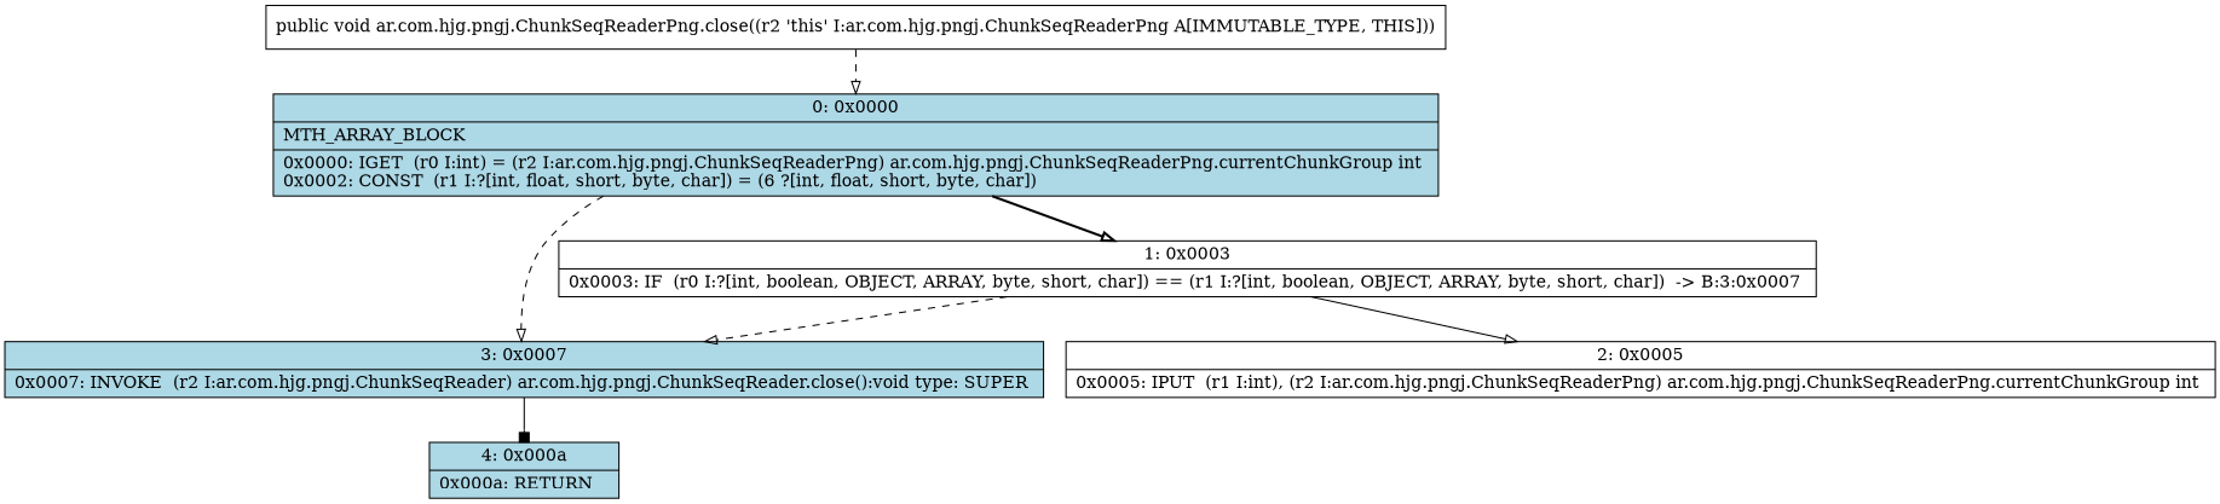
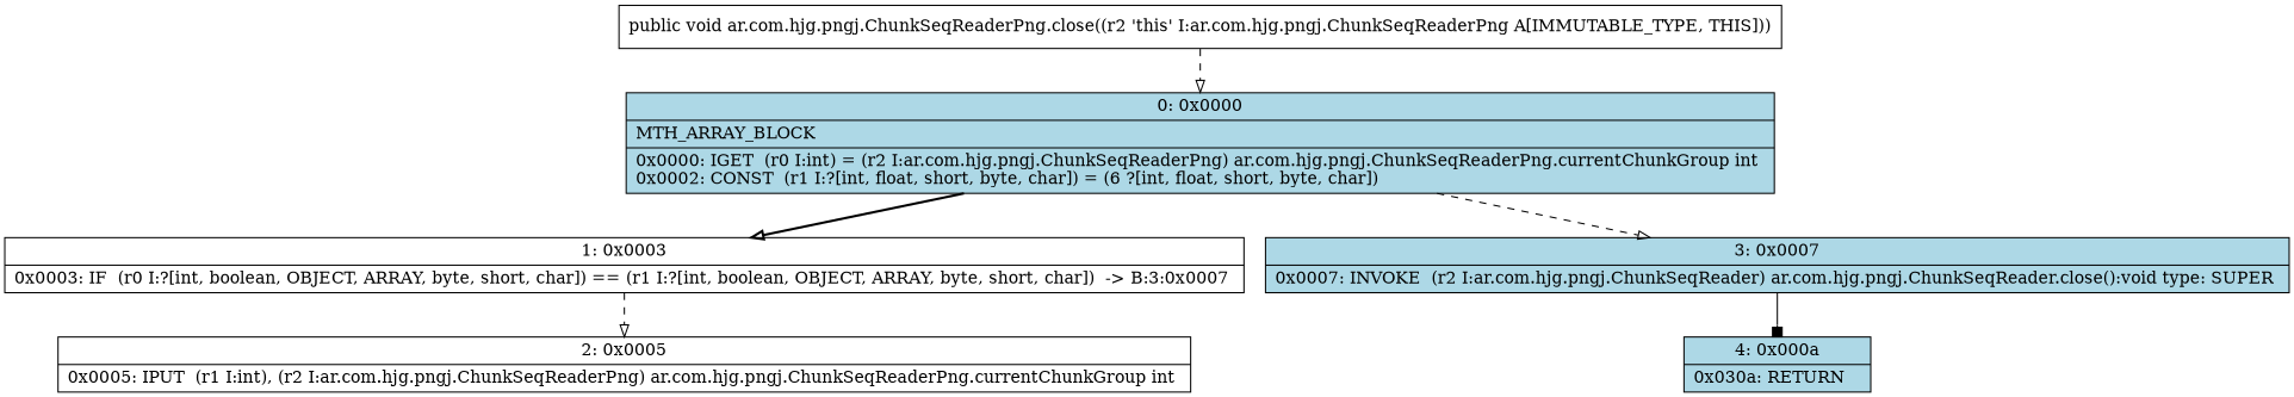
  digraph {
    node [fillcolor=lightblue shape=record style=filled]
    edge [arrowhead=onormal style=dashed]
    n1 [label="{0\:\ 0x0000|MTH_ARRAY_BLOCK\l|0x0000: IGET  (r0 I:int) = (r2 I:ar.com.hjg.pngj.ChunkSeqReaderPng) ar.com.hjg.pngj.ChunkSeqReaderPng.currentChunkGroup int \l0x0002: CONST  (r1 I:?[int, float, short, byte, char]) = (6 ?[int, float, short, byte, char]) \l}"]
    n2 [fillcolor=white label="{1\:\ 0x0003|0x0003: IF  (r0 I:?[int, boolean, OBJECT, ARRAY, byte, short, char]) == (r1 I:?[int, boolean, OBJECT, ARRAY, byte, short, char])  \-\> B:3:0x0007 \l}"]
    n3 [label="{3\:\ 0x0007|0x0007: INVOKE  (r2 I:ar.com.hjg.pngj.ChunkSeqReader) ar.com.hjg.pngj.ChunkSeqReader.close():void type: SUPER \l}"]
    n4 [fillcolor=white label="{2\:\ 0x0005|0x0005: IPUT  (r1 I:int), (r2 I:ar.com.hjg.pngj.ChunkSeqReaderPng) ar.com.hjg.pngj.ChunkSeqReaderPng.currentChunkGroup int \l}"]
-   n5 [label="{4\:\ 0x000a|0x000a: RETURN   \l}"]
+   n5 [label="{4\:\ 0x000a|0x030a: RETURN   \l}"]
    n6 [fillcolor=white label="{public void ar.com.hjg.pngj.ChunkSeqReaderPng.close((r2 'this' I:ar.com.hjg.pngj.ChunkSeqReaderPng A[IMMUTABLE_TYPE, THIS])) }"]
    n1 -> n2 [style=bold]
    n1 -> n3
-   n2 -> n3
-   n2 -> n4 [style=solid]
+   n2 -> n4
    n3 -> n5 [arrowhead=box style=solid]
    n6 -> n1
  }
